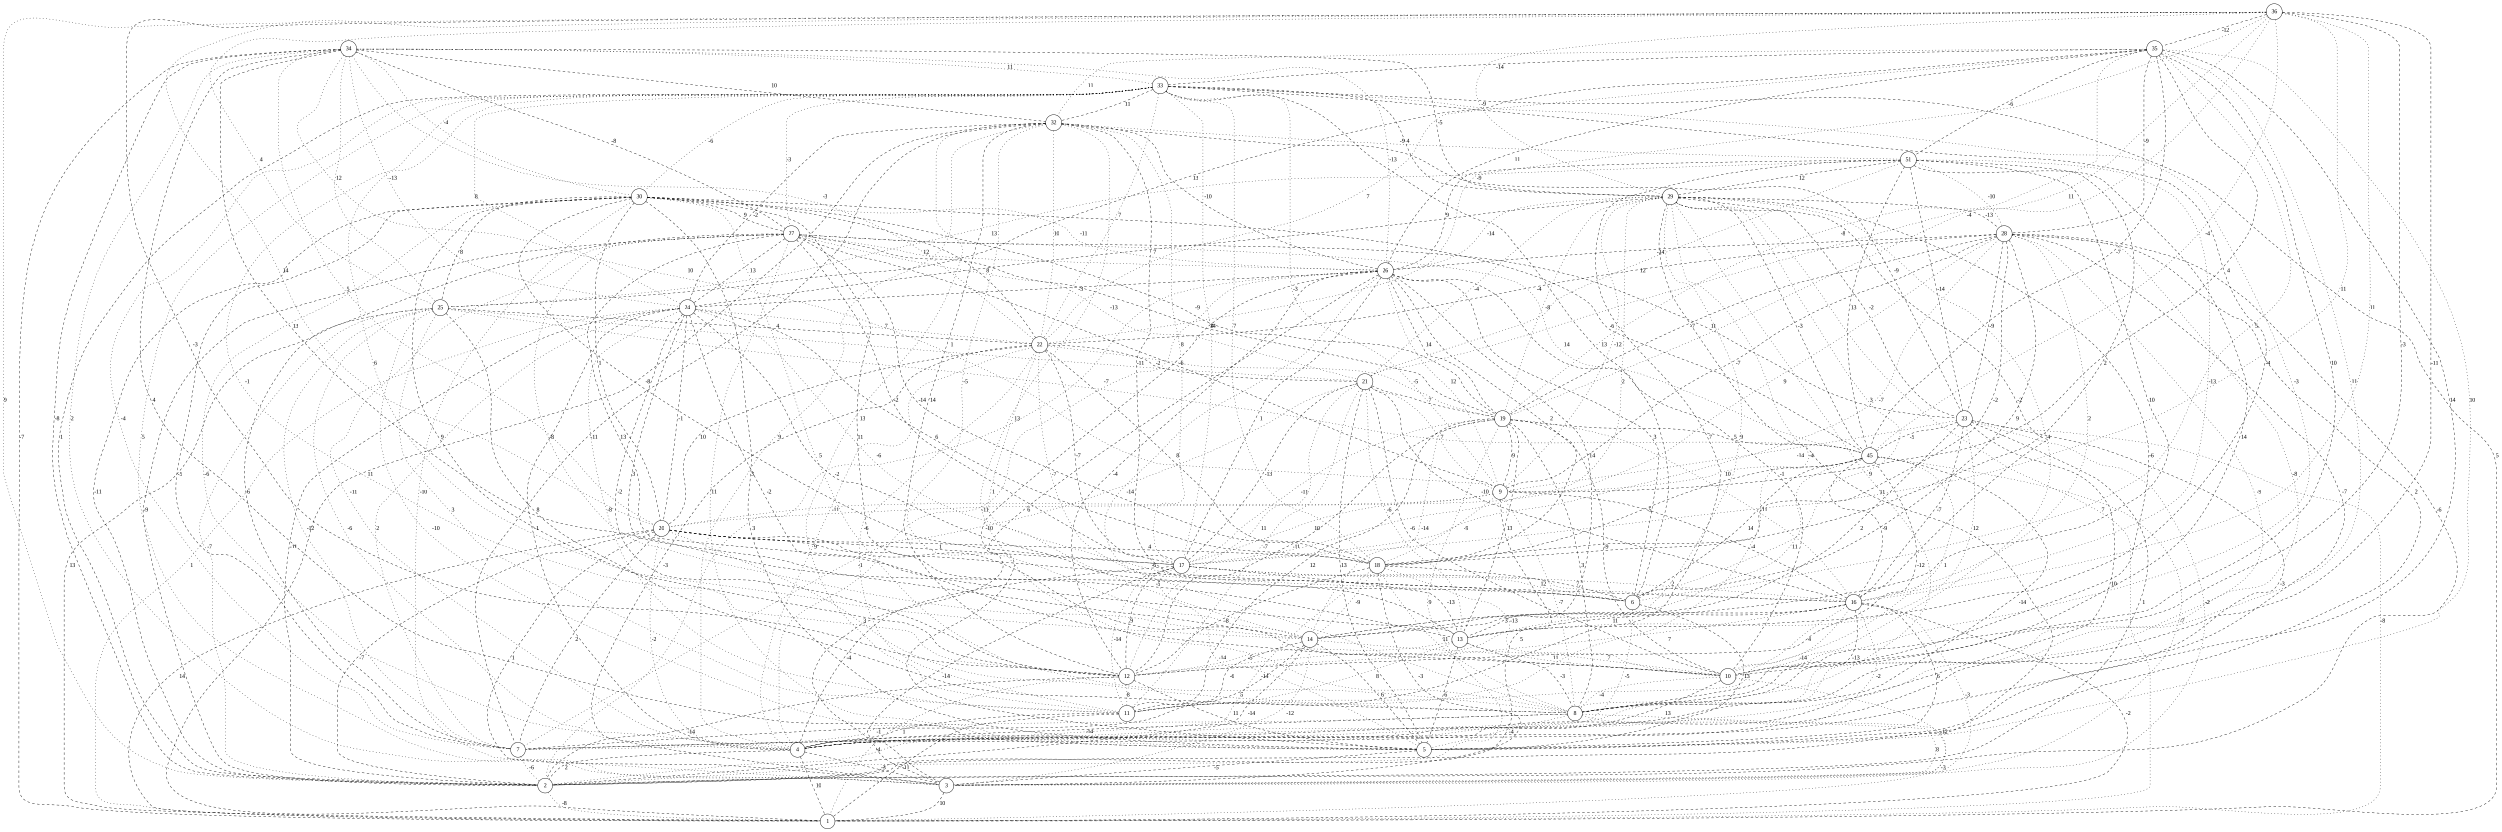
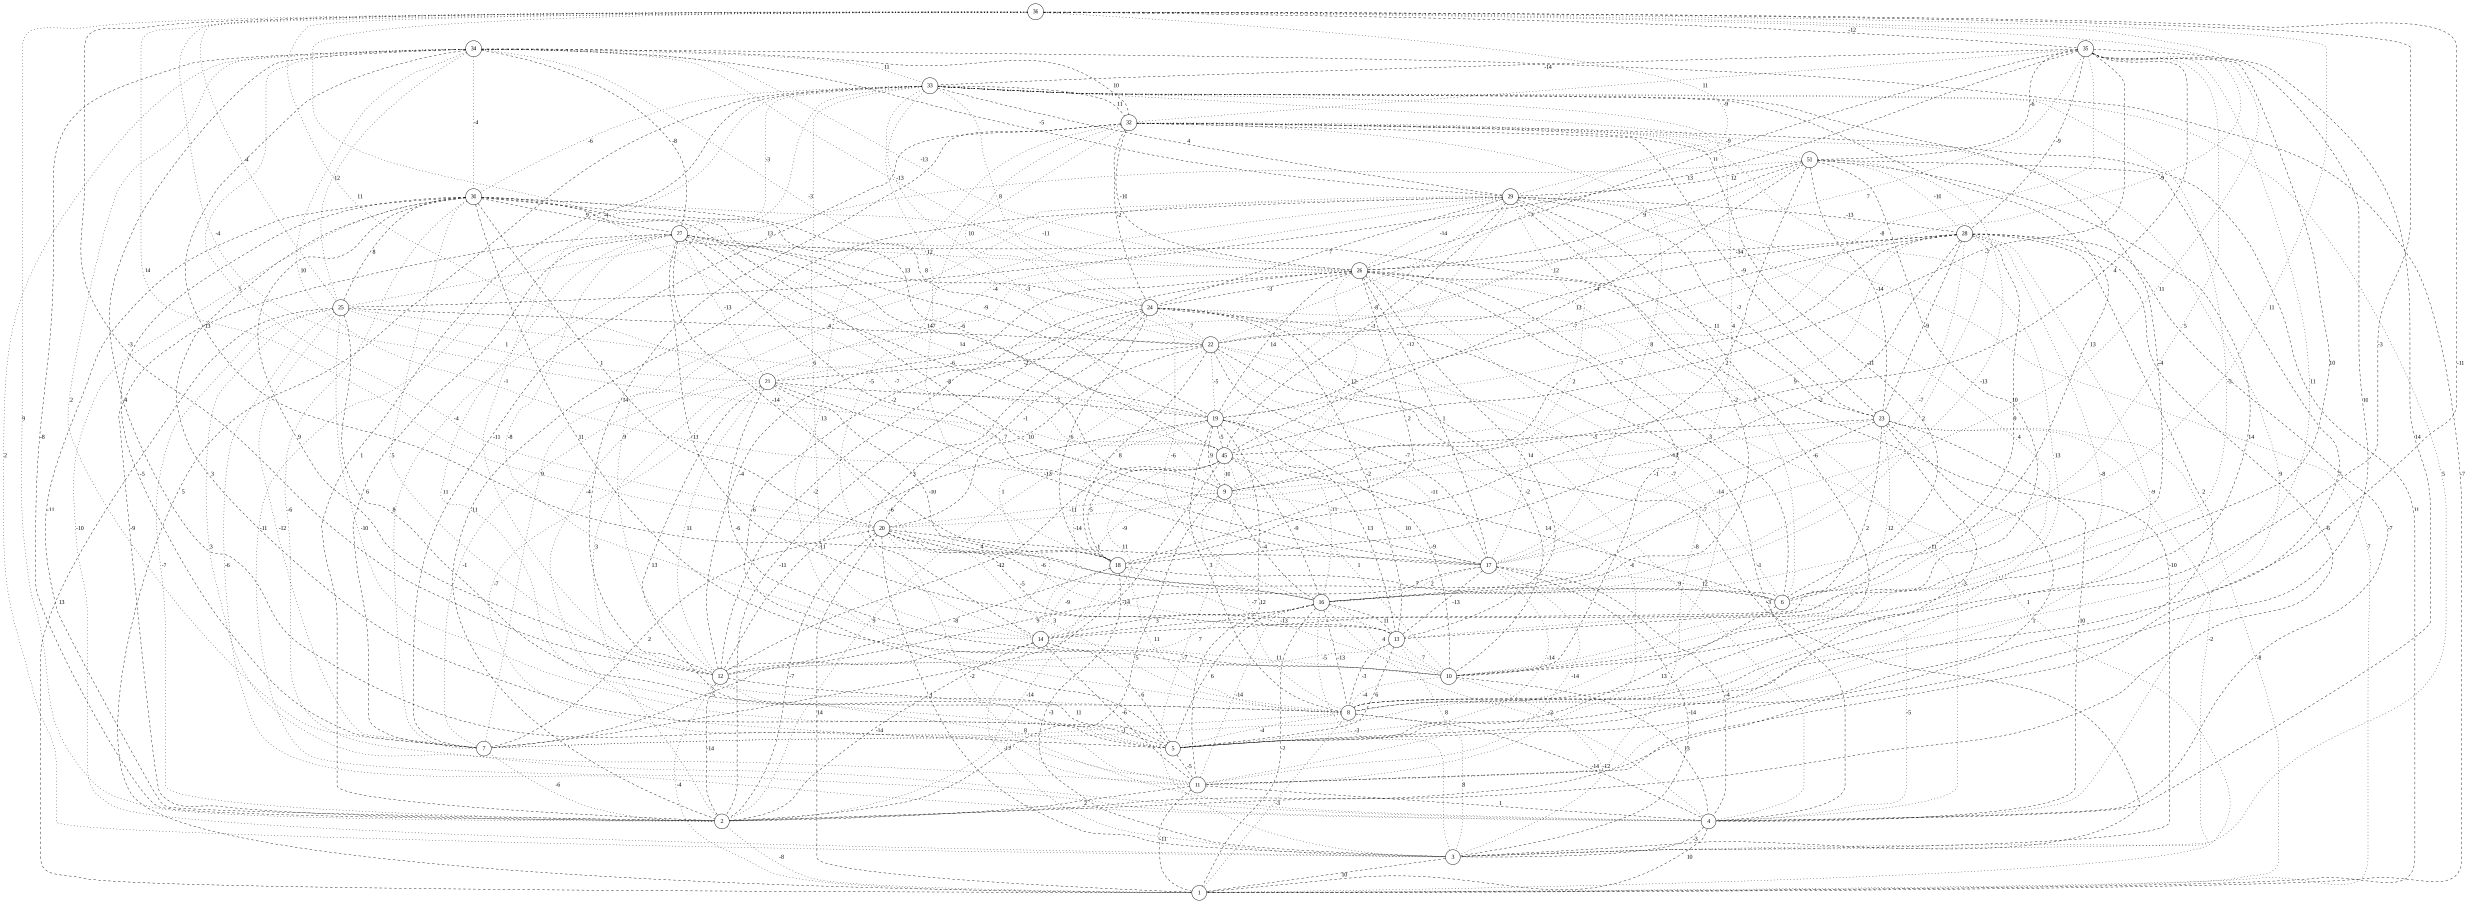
  graph {
    fontname="Liberation Serif"
    node [fontname="Liberation Serif" shape=circle]
    edge [fontname="Liberation Serif" style=dashed]
    36
    2
    8
    10
    12
    n6 [label=45]
    16
    17
    19
    20
    21
    22
    25
    29
    35
    1
    4
    5
    3
    7
    11
    6
    9
    14
    13
    18
    26
    24
    23
    28
    n31 [label=51]
    32
    33
    27
    30
    34
    36 -- 2 [label=9 style=dotted]
    36 -- 8 [label=-11]
    36 -- 10 [label=-3]
    36 -- 12 [label=-3]
    36 -- n6 [label=-4 style=dotted]
    36 -- 16 [label=11 style=dotted]
    36 -- 17 [label=11 style=dotted]
    36 -- 19 [label=-4 style=dotted]
    36 -- 20 [label=14 style=dotted]
    36 -- 21 [label=11 style=dotted]
    36 -- 22 [label=-9 style=dotted]
    36 -- 25 [label=4 style=dotted]
    36 -- 29 [label=-9 style=dotted]
    36 -- 35 [label=-12]
    2 -- 1 [label=-8 style=dotted]
    8 -- 1 [label=-3 style=dotted]
    8 -- 4 [label=-14]
    8 -- 5 [label=-4 style=dotted]
    8 -- 3 [label=8 style=dotted]
    8 -- 7 [label=-1 style=dotted]
    10 -- 8 [label=-4 style=dotted]
    10 -- 4 [label=13]
    10 -- 3 [label=-12 style=dotted]
    12 -- 2 [label=-14]
    12 -- 1 [label=-4 style=dotted]
    12 -- 5 [label=11]
    12 -- 11 [label=8 style=dotted]
    n6 -- 10 [label=1 style=dotted]
    n6 -- 12 [label=-12]
    n6 -- 3 [label=-7 style=dotted]
    n6 -- 7 [label=-14]
    n6 -- 6 [label=14]
    n6 -- 9 [label=10 style=dotted]
    n6 -- 14 [label=11 style=dotted]
    16 -- 8 [label=-13]
    16 -- 10 [label=4 style=dotted]
    16 -- 12 [label=7 style=dotted]
    16 -- n6 [label=-9]
    16 -- 1 [label=-2]
    16 -- 4 [label=-2 style=dotted]
    16 -- 5 [label=6]
    16 -- 3 [label=-3 style=dotted]
    16 -- 11 [label=-14 style=dotted]
    16 -- 9 [label=-4]
    16 -- 14 [label=3]
    16 -- 13 [label=11]
    17 -- 12 [label=9]
    17 -- 16 [label=2 style=dotted]
    17 -- 4 [label=-4]
    17 -- 5 [label=-14 style=dotted]
    17 -- 3 [label=-14]
    17 -- 11 [label=-14 style=dotted]
    17 -- 6 [label=12 style=dotted]
    17 -- 9 [label=10 style=dotted]
    17 -- 13 [label=-13]
    19 -- 2 [label=9 style=dotted]
    19 -- 8 [label=3]
    19 -- 10 [label=-9]
    19 -- 12 [label=-11]
    19 -- n6 [label=5]
    19 -- 16 [label=-11 style=dotted]
    19 -- 17 [label=-11 style=dotted]
    19 -- 11 [label=12]
    19 -- 9 [label=9]
    19 -- 14 [label=-14 style=dotted]
    19 -- 13 [label=13]
    20 -- 2 [label=-7]
    20 -- 8 [label=3 style=dotted]
    20 -- 16 [label=-6]
    20 -- 17 [label=1]
    20 -- 1 [label=14]
    20 -- 4 [label=-2 style=dotted]
    20 -- 3 [label=1]
    20 -- 7 [label=2]
    20 -- 13 [label=-5]
    20 -- 18 [label=4]
    21 -- 10 [label=-6]
    21 -- 12 [label=11 style=dotted]
    21 -- 16 [label=-10]
    21 -- 17 [label=-13]
    21 -- 19 [label=7]
    21 -- 5 [label=13]
    21 -- 7 [label=-1 style=dotted]
    21 -- 11 [label=-7 style=dotted]
    21 -- 9 [label=7 style=dotted]
    21 -- 13 [label=-6 style=dotted]
    22 -- 17 [label=-7]
    22 -- 19 [label=-5 style=dotted]
    22 -- 20 [label=10]
    22 -- 21 [label=-2]
    22 -- 4 [label=9 style=dotted]
    22 -- 3 [label=-3]
    22 -- 11 [label=-6 style=dotted]
    22 -- 6 [label=-7 style=dotted]
    22 -- 14 [label=1 style=dotted]
    22 -- 18 [label=8]
    25 -- 2 [label=-7 style=dotted]
    25 -- 8 [label=8]
    25 -- n6 [label=-7 style=dotted]
    25 -- 21 [label=1 style=dotted]
    25 -- 22 [label=4]
    25 -- 1 [label=13]
    25 -- 4 [label=-6 style=dotted]
    25 -- 5 [label=-10 style=dotted]
    25 -- 7 [label=-12 style=dotted]
    25 -- 11 [label=3 style=dotted]
    29 -- 2 [label=11]
    29 -- 8 [label=-6]
    29 -- 10 [label=4 style=dotted]
    29 -- 12 [label=9 style=dotted]
    29 -- n6 [label=-3]
    29 -- 16 [label=-2]
    29 -- 17 [label=2 style=dotted]
    29 -- 19 [label=-8 style=dotted]
    29 -- 21 [label=-4 style=dotted]
    29 -- 1 [label=7 style=dotted]
    29 -- 7 [label=9 style=dotted]
    29 -- 11 [label=-4 style=dotted]
    29 -- 6 [label=3 style=dotted]
    29 -- 9 [label=-12 style=dotted]
    29 -- 26 [label=-14 style=dotted]
    29 -- 24 [label=7]
    29 -- 23 [label=-2]
    29 -- 28 [label=-13]
    35 -- 8 [label=11 style=dotted]
    35 -- 10 [label=10]
    35 -- n6 [label=-7]
    35 -- 19 [label=-8 style=dotted]
    35 -- 22 [label=7 style=dotted]
    35 -- 25 [label=13]
    35 -- 4 [label=14]
-   35 -- 5 [label=10 style=dotted]
+   35 -- 5 [label=10]
    35 -- 6 [label=5 style=dotted]
    35 -- 9 [label=4]
    35 -- 26 [label=11]
    35 -- 28 [label=-9]
    35 -- n31 [label=-6]
    35 -- 32 [label=11 style=dotted]
    35 -- 33 [label=-14]
-   4 -- 2 [label=2]
+   11 -- 2 [label=2]
    4 -- 1 [label=10]
    4 -- 3 [label=-3]
-   5 -- 3 [label=-5]
+   5 -- 11 [label=-5]
    3 -- 1 [label=10]
    7 -- 2 [label=-6 style=dotted]
    11 -- 1 [label=-11]
    11 -- 4 [label=1]
    6 -- 4 [label=-5 style=dotted]
    6 -- 5 [label=13]
    9 -- 2 [label=5]
    9 -- 8 [label=-7 style=dotted]
    9 -- 20 [label=-11 style=dotted]
    14 -- 2 [label=-14]
    14 -- 10 [label=11 style=dotted]
    14 -- 5 [label=6]
    14 -- 3 [label=-12 style=dotted]
    14 -- 7 [label=5]
    14 -- 11 [label=-6]
    13 -- 8 [label=-3]
    13 -- 10 [label=7 style=dotted]
    13 -- 12 [label=-5 style=dotted]
    13 -- 5 [label=6]
    13 -- 11 [label=8 style=dotted]
    18 -- 2 [label=-14 style=dotted]
    18 -- 8 [label=11 style=dotted]
    18 -- 10 [label=-13 style=dotted]
    18 -- 12 [label=-8]
    18 -- n6 [label=5]
    18 -- 3 [label=-3]
    18 -- 6 [label=7]
    18 -- 9 [label=-9 style=dotted]
    18 -- 14 [label=-9 style=dotted]
    26 -- 2 [label=3 style=dotted]
    26 -- 8 [label=-14 style=dotted]
    26 -- 10 [label=-1]
    26 -- 12 [label=-4]
    26 -- 17 [label=1]
    26 -- 19 [label=14]
    26 -- 4 [label=-11 style=dotted]
    26 -- 5 [label=6]
    26 -- 3 [label=-10]
    26 -- 6 [label=3]
    26 -- 9 [label=12 style=dotted]
    26 -- 13 [label=14]
    26 -- 18 [label=2]
    26 -- 24 [label=-3]
    24 -- 2 [label=-11]
    24 -- 10 [label=-2]
    24 -- 12 [label=-2]
    24 -- 16 [label=-6 style=dotted]
    24 -- 20 [label=-1]
    24 -- 22 [label=7 style=dotted]
    24 -- 1 [label=1 style=dotted]
    24 -- 4 [label=-1]
-   24 -- 7 [label=2 style=dotted]
+   34 -- 7 [label=2 style=dotted]
    24 -- 11 [label=-8 style=dotted]
    24 -- 14 [label=3]
    24 -- 13 [label=-2]
    24 -- 18 [label=6]
    23 -- 2 [label=1]
    23 -- n6 [label=-5]
    23 -- 16 [label=-7]
    23 -- 1 [label=-8 style=dotted]
    23 -- 4 [label=10]
    23 -- 5 [label=-3]
    23 -- 3 [label=-2 style=dotted]
    23 -- 9 [label=-14 style=dotted]
    23 -- 14 [label=2]
    23 -- 13 [label=12 style=dotted]
    28 -- 2 [label=-6]
    28 -- 8 [label=-8 style=dotted]
    28 -- 16 [label=2 style=dotted]
    28 -- 17 [label=-7 style=dotted]
    28 -- 19 [label=-7]
    28 -- 20 [label=9 style=dotted]
    28 -- 22 [label=-4]
    28 -- 4 [label=-7]
    28 -- 5 [label=2]
    28 -- 7 [label=-9 style=dotted]
    28 -- 6 [label=9]
    28 -- 9 [label=-7]
    28 -- 18 [label=-2]
    28 -- 26 [label=-14]
    28 -- 23 [label=-9]
    n31 -- 8 [label=14]
    n31 -- n6 [label=13]
    n31 -- 16 [label=-13 style=dotted]
    n31 -- 21 [label=12 style=dotted]
    n31 -- 25 [label=13 style=dotted]
    n31 -- 29 [label=12]
    n31 -- 11 [label=7]
    n31 -- 14 [label=10]
    n31 -- 18 [label=2]
    n31 -- 26 [label=9]
    n31 -- 23 [label=-14]
    n31 -- 28 [label=-10 style=dotted]
    32 -- 8 [label=13 style=dotted]
    32 -- 12 [label=14]
    32 -- 17 [label=8 style=dotted]
    32 -- 22 [label=10 style=dotted]
    32 -- 1 [label=11]
    32 -- 4 [label=9 style=dotted]
    32 -- 7 [label=-11]
    32 -- 11 [label=13 style=dotted]
    32 -- 6 [label=-11]
    32 -- 14 [label=-5 style=dotted]
    32 -- 26 [label=-10]
    32 -- 24 [label=-2]
    32 -- 23 [label=-9]
    32 -- n31 [label=-9 style=dotted]
    33 -- 2 [label=1]
    33 -- 10 [label=-3 style=dotted]
    33 -- 12 [label=-1 style=dotted]
    33 -- 17 [label=4 style=dotted]
    33 -- 22 [label=7 style=dotted]
    33 -- 29 [label=4]
    33 -- 1 [label=5]
    33 -- 3 [label=5 style=dotted]
    33 -- 7 [label=-4 style=dotted]
    33 -- 6 [label=13]
    33 -- 9 [label=-3 style=dotted]
    33 -- 14 [label=6 style=dotted]
    33 -- 13 [label=-4]
    33 -- 18 [label=7 style=dotted]
    33 -- 24 [label=8 style=dotted]
    33 -- 32 [label=11]
    33 -- 27 [label=-3 style=dotted]
    33 -- 30 [label=-6 style=dotted]
    27 -- 2 [label=-9]
    27 -- n6 [label=14 style=dotted]
    27 -- 17 [label=-2]
    27 -- 19 [label=14]
    27 -- 21 [label=-13 style=dotted]
    27 -- 4 [label=-11 style=dotted]
    27 -- 5 [label=11 style=dotted]
    27 -- 7 [label=6]
    27 -- 9 [label=-6]
    27 -- 14 [label=-8 style=dotted]
    27 -- 13 [label=13]
    27 -- 18 [label=-14]
    27 -- 26 [label=12 style=dotted]
    27 -- 24 [label=13]
    27 -- 23 [label=11]
    30 -- 2 [label=-11]
    30 -- 8 [label=5 style=dotted]
    30 -- 10 [label=11]
    30 -- 12 [label=9]
    30 -- n6 [label=-6]
    30 -- 17 [label=-8]
    30 -- 19 [label=-9]
    30 -- 20 [label=1]
    30 -- 22 [label=8]
    30 -- 25 [label=8]
    30 -- 4 [label=-6 style=dotted]
    30 -- 5 [label=3]
    30 -- 3 [label=-10 style=dotted]
    30 -- 7 [label=-5]
    30 -- 26 [label=-11 style=dotted]
    30 -- 27 [label=9]
    34 -- 2 [label=-8]
    34 -- 20 [label=5 style=dotted]
    34 -- 22 [label=-3 style=dotted]
    34 -- 25 [label=12 style=dotted]
    34 -- 29 [label=-5]
    34 -- 1 [label=-7]
    34 -- 5 [label=4]
    34 -- 3 [label=2 style=dotted]
    34 -- 6 [label=13]
    34 -- 9 [label=10 style=dotted]
    34 -- 26 [label=-13 style=dotted]
    34 -- 24 [label=-13 style=dotted]
    34 -- 32 [label=10]
    34 -- 33 [label=11 style=dotted]
    34 -- 27 [label=-8]
    34 -- 30 [label=-4 style=dotted]
  }
